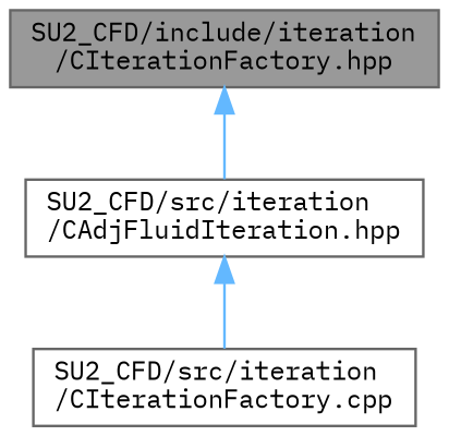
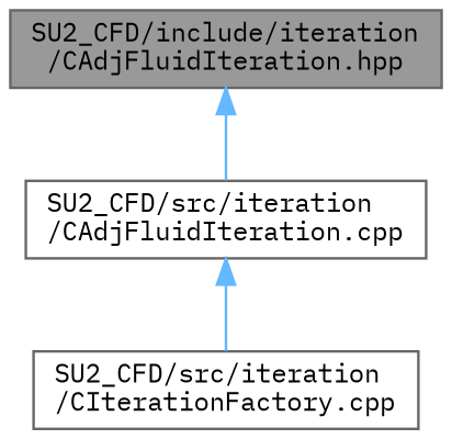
  digraph {
    fontname="IBM Plex Mono"
    node [color=grey40 fillcolor=white fontname="IBM Plex Mono" fontsize=10 shape=box style=filled]
    edge [color=steelblue1 dir=back fontname="IBM Plex Mono" fontsize=10 labelfontname=Helvetica labelfontsize=10 style=solid]
-   n1 [color=gray40 fillcolor=grey60 fontcolor=black height=0.2 label="SU2_CFD/include/iteration\l/CIterationFactory.hpp" width=0.4]
-   n2 [height=0.2 label="SU2_CFD/src/iteration\l/CAdjFluidIteration.hpp" width=0.4]
+   n1 [color=gray40 fillcolor=grey60 fontcolor=black height=0.2 label="SU2_CFD/include/iteration\l/CAdjFluidIteration.hpp" width=0.4]
+   n2 [height=0.2 label="SU2_CFD/src/iteration\l/CAdjFluidIteration.cpp" width=0.4]
    n3 [height=0.2 label="SU2_CFD/src/iteration\l/CIterationFactory.cpp" width=0.4]
    n1 -> n2
    n2 -> n3
  }
